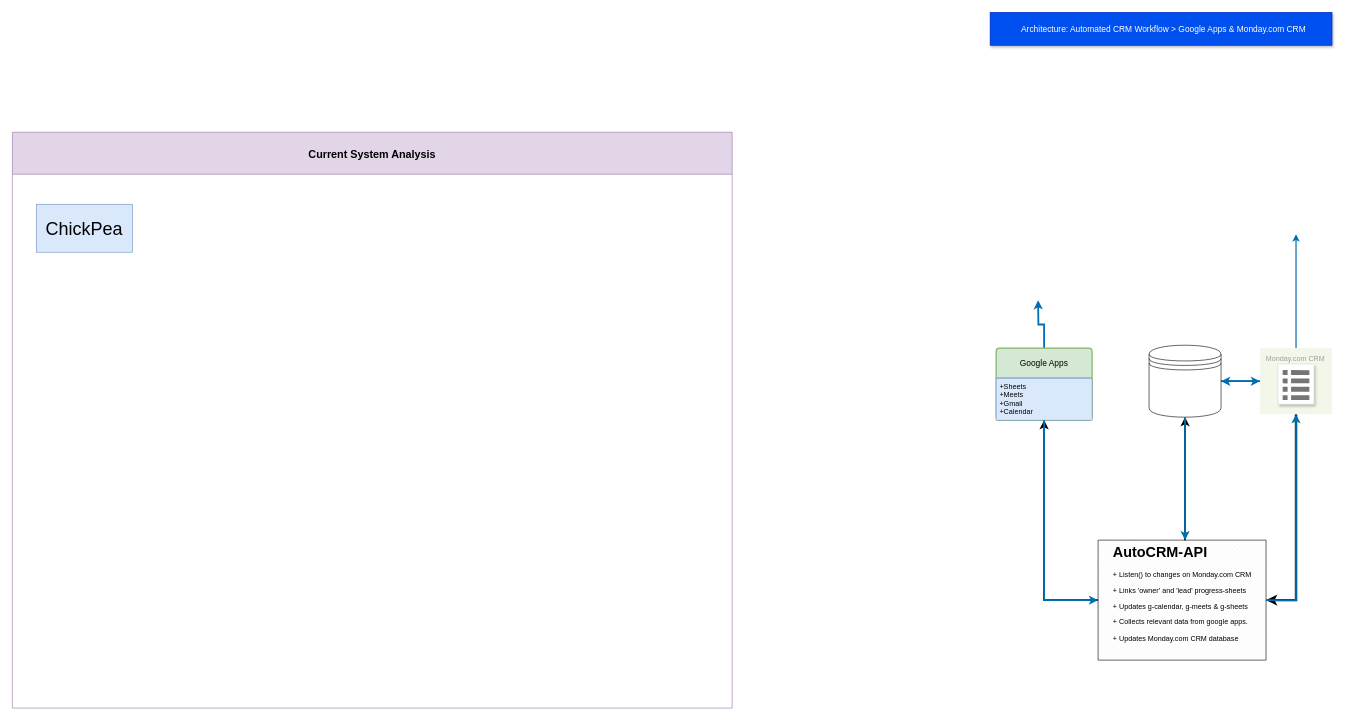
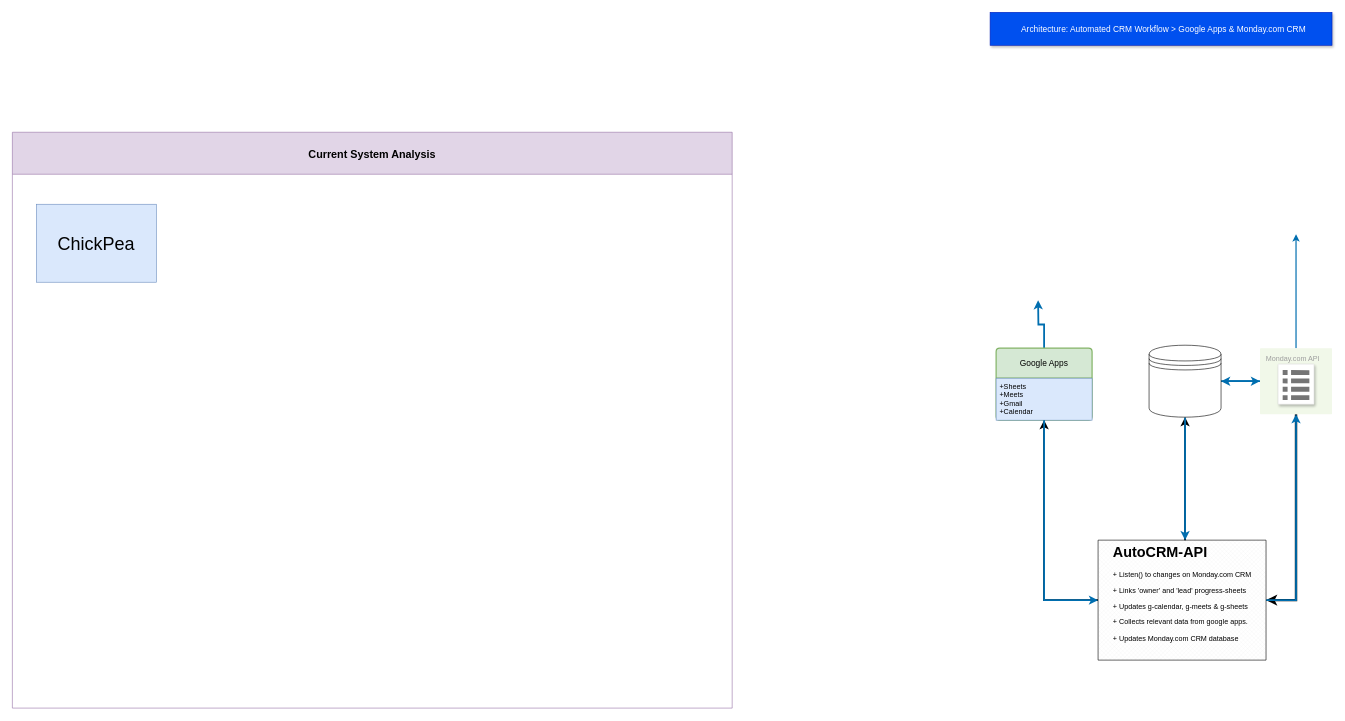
  <mxCell id="0" />
  <mxCell id="1" parent="0" />
  <mxCell id="2" value="&lt;font color=&quot;#ffffff&quot;&gt;Architecture: Automated CRM Workflow &amp;gt; Google Apps &amp;amp; Monday.com CRM&lt;/font&gt;" style="fillColor=#0050ef;strokeColor=#001DBC;shadow=1;fontSize=14;align=left;spacingLeft=50;html=1;fontColor=#ffffff;" parent="1" vertex="1"><mxGeometry x="1650" y="20" width="570" height="55" as="geometry" /></mxCell>
  <mxCell id="3" style="edgeStyle=orthogonalEdgeStyle;rounded=0;orthogonalLoop=1;jettySize=auto;html=1;strokeWidth=2;fillColor=#1ba1e2;strokeColor=#006EAF;" parent="1" source="6" edge="1"><mxGeometry relative="1" as="geometry"><mxPoint x="2160" y="390" as="targetPoint" /></mxGeometry></mxCell>
  <mxCell id="4" style="edgeStyle=orthogonalEdgeStyle;rounded=0;orthogonalLoop=1;jettySize=auto;html=1;entryX=1;entryY=0.5;entryDx=0;entryDy=0;entryPerimeter=0;strokeWidth=4;" parent="1" source="6" target="14" edge="1"><mxGeometry relative="1" as="geometry"><Array as="points"><mxPoint x="2160" y="1000" /></Array></mxGeometry></mxCell>
  <mxCell id="5" style="edgeStyle=orthogonalEdgeStyle;rounded=0;orthogonalLoop=1;jettySize=auto;html=1;entryX=1;entryY=0.5;entryDx=0;entryDy=0;strokeWidth=3;fillColor=#1ba1e2;strokeColor=#006EAF;" parent="1" source="6" target="20" edge="1"><mxGeometry relative="1" as="geometry" /></mxCell>
- <mxCell id="6" value="Monday.com CRM" style="rounded=1;absoluteArcSize=1;arcSize=2;html=1;strokeColor=none;gradientColor=none;shadow=0;dashed=0;strokeColor=none;fontSize=12;fontColor=#9E9E9E;align=left;verticalAlign=top;spacing=10;spacingTop=-4;fillColor=#F1F8E9;" parent="1" vertex="1"><mxGeometry x="2100" y="580" width="120" height="110" as="geometry" /></mxCell>
+ <mxCell id="6" value="Monday.com API" style="rounded=1;absoluteArcSize=1;arcSize=2;html=1;strokeColor=none;gradientColor=none;shadow=0;dashed=0;strokeColor=none;fontSize=12;fontColor=#9E9E9E;align=left;verticalAlign=top;spacing=10;spacingTop=-4;fillColor=#F1F8E9;" parent="1" vertex="1"><mxGeometry x="2100" y="580" width="120" height="110" as="geometry" /></mxCell>
  <mxCell id="7" value="" style="strokeColor=#dddddd;fillColor=#ffffff;shadow=1;strokeWidth=1;rounded=1;absoluteArcSize=1;arcSize=2;labelPosition=center;verticalLabelPosition=middle;align=center;verticalAlign=bottom;spacingLeft=0;fontColor=#999999;fontSize=12;whiteSpace=wrap;spacingBottom=2;html=1;" parent="1" vertex="1"><mxGeometry x="2130" y="606.5" width="60" height="67" as="geometry" /></mxCell>
  <mxCell id="8" value="" style="dashed=0;connectable=0;html=1;fillColor=#757575;strokeColor=none;shape=mxgraph.gcp2.list;part=1;" parent="7" vertex="1"><mxGeometry x="0.5" width="44.5" height="50" relative="1" as="geometry"><mxPoint x="-22.25" y="10" as="offset" /></mxGeometry></mxCell>
  <mxCell id="9" style="edgeStyle=orthogonalEdgeStyle;rounded=0;orthogonalLoop=1;jettySize=auto;html=1;entryX=0.5;entryY=1;entryDx=0;entryDy=0;strokeWidth=3;fillColor=#1ba1e2;strokeColor=#006EAF;" parent="1" source="10" edge="1"><mxGeometry relative="1" as="geometry"><mxPoint x="1730" y="500" as="targetPoint" /></mxGeometry></mxCell>
  <mxCell id="10" value="Google Apps" style="swimlane;childLayout=stackLayout;horizontal=1;startSize=50;horizontalStack=0;rounded=1;fontSize=14;fontStyle=0;strokeWidth=2;resizeParent=0;resizeLast=1;shadow=0;dashed=0;align=center;arcSize=4;whiteSpace=wrap;html=1;fillColor=#d5e8d4;strokeColor=#82b366;" parent="1" vertex="1"><mxGeometry x="1660" y="580" width="160" height="120" as="geometry" /></mxCell>
  <mxCell id="11" value="&lt;div&gt;+Sheets&lt;/div&gt;&lt;div&gt;+Meets&lt;/div&gt;&lt;div&gt;+Gmail&lt;/div&gt;&lt;div&gt;+Calendar&lt;/div&gt;&lt;div&gt;&lt;br&gt;&lt;/div&gt;" style="align=left;strokeColor=#6c8ebf;fillColor=#dae8fc;spacingLeft=4;fontSize=12;verticalAlign=top;resizable=0;rotatable=0;part=1;html=1;" parent="10" vertex="1"><mxGeometry y="50" width="160" height="70" as="geometry" /></mxCell>
  <mxCell id="12" style="edgeStyle=orthogonalEdgeStyle;rounded=0;orthogonalLoop=1;jettySize=auto;html=1;entryX=0.5;entryY=1;entryDx=0;entryDy=0;strokeWidth=3;fillColor=#1ba1e2;strokeColor=#006EAF;" parent="1" source="14" target="6" edge="1"><mxGeometry relative="1" as="geometry"><Array as="points"><mxPoint x="2160" y="1000" /></Array></mxGeometry></mxCell>
  <mxCell id="13" style="edgeStyle=orthogonalEdgeStyle;rounded=0;orthogonalLoop=1;jettySize=auto;html=1;entryX=0.5;entryY=1;entryDx=0;entryDy=0;strokeWidth=3;" parent="1" source="14" target="11" edge="1"><mxGeometry relative="1" as="geometry" /></mxCell>
  <mxCell id="14" value="" style="verticalLabelPosition=bottom;verticalAlign=top;html=1;shape=mxgraph.basic.patternFillRect;fillStyle=diagGrid;step=5;fillStrokeWidth=0.2;fillStrokeColor=#dddddd;" parent="1" vertex="1"><mxGeometry x="1830" y="900" width="280" height="200" as="geometry" /></mxCell>
  <mxCell id="15" style="edgeStyle=orthogonalEdgeStyle;rounded=0;orthogonalLoop=1;jettySize=auto;html=1;entryX=0;entryY=0.5;entryDx=0;entryDy=0;entryPerimeter=0;strokeWidth=3;fillColor=#1ba1e2;strokeColor=#006EAF;" parent="1" source="11" target="14" edge="1"><mxGeometry relative="1" as="geometry"><Array as="points"><mxPoint x="1740" y="1000" /></Array></mxGeometry></mxCell>
  <mxCell id="16" style="edgeStyle=orthogonalEdgeStyle;rounded=0;orthogonalLoop=1;jettySize=auto;html=1;entryX=0.5;entryY=1;entryDx=0;entryDy=0;strokeWidth=3;" parent="1" source="17" target="20" edge="1"><mxGeometry relative="1" as="geometry" /></mxCell>
  <mxCell id="17" value="&lt;h1&gt;AutoCRM-API&lt;/h1&gt;&lt;p&gt;+ Listen() to changes on Monday.com CRM&lt;/p&gt;&lt;p&gt;+ Links 'owner' and 'lead' progress-sheets&lt;/p&gt;&lt;p&gt;+ Updates g-calendar, g-meets &amp;amp; g-sheets&lt;/p&gt;&lt;p&gt;+ Collects relevant data from google apps.&lt;/p&gt;&lt;div&gt;+ Updates Monday.com CRM database&lt;br&gt;&lt;/div&gt;&lt;div&gt;&lt;br&gt;&lt;/div&gt;&lt;div&gt;&lt;br&gt;&lt;/div&gt;" style="text;html=1;strokeColor=none;fillColor=none;spacing=5;spacingTop=-20;whiteSpace=wrap;overflow=hidden;rounded=0;" parent="1" vertex="1"><mxGeometry x="1850" y="900" width="250" height="190" as="geometry" /></mxCell>
  <mxCell id="18" style="edgeStyle=orthogonalEdgeStyle;rounded=0;orthogonalLoop=1;jettySize=auto;html=1;entryX=0;entryY=0.5;entryDx=0;entryDy=0;strokeWidth=3;fillColor=#1ba1e2;strokeColor=#006EAF;" parent="1" source="20" target="6" edge="1"><mxGeometry relative="1" as="geometry" /></mxCell>
  <mxCell id="19" style="edgeStyle=orthogonalEdgeStyle;rounded=0;orthogonalLoop=1;jettySize=auto;html=1;entryX=0.5;entryY=0;entryDx=0;entryDy=0;strokeWidth=3;fillColor=#1ba1e2;strokeColor=#006EAF;" parent="1" source="20" target="17" edge="1"><mxGeometry relative="1" as="geometry" /></mxCell>
  <mxCell id="20" value="" style="shape=datastore;whiteSpace=wrap;html=1;" parent="1" vertex="1"><mxGeometry x="1915" y="575" width="120" height="120" as="geometry" /></mxCell>
  <mxCell id="21" value="Current System Analysis" style="swimlane;startSize=70;fontSize=18;fillColor=#e1d5e7;strokeColor=#9673a6;" vertex="1" parent="1"><mxGeometry x="20" y="220" width="1200" height="960" as="geometry" /></mxCell>
- <mxCell id="22" value="&lt;font style=&quot;font-size: 30px;&quot;&gt;ChickPea&lt;/font&gt;" style="whiteSpace=wrap;html=1;align=center;treeFolding=1;treeMoving=1;newEdgeStyle={&quot;edgeStyle&quot;:&quot;elbowEdgeStyle&quot;,&quot;startArrow&quot;:&quot;none&quot;,&quot;endArrow&quot;:&quot;none&quot;};fillColor=#dae8fc;strokeColor=#6c8ebf;" vertex="1" parent="21"><mxGeometry x="40" y="120" width="160" height="80" as="geometry" /></mxCell>
+ <mxCell id="22" value="&lt;font style=&quot;font-size: 30px;&quot;&gt;ChickPea&lt;/font&gt;" style="whiteSpace=wrap;html=1;align=center;treeFolding=1;treeMoving=1;newEdgeStyle={&quot;edgeStyle&quot;:&quot;elbowEdgeStyle&quot;,&quot;startArrow&quot;:&quot;none&quot;,&quot;endArrow&quot;:&quot;none&quot;};fillColor=#dae8fc;strokeColor=#6c8ebf;" vertex="1" parent="21"><mxGeometry x="40" y="120" width="200" height="130" as="geometry" /></mxCell>
